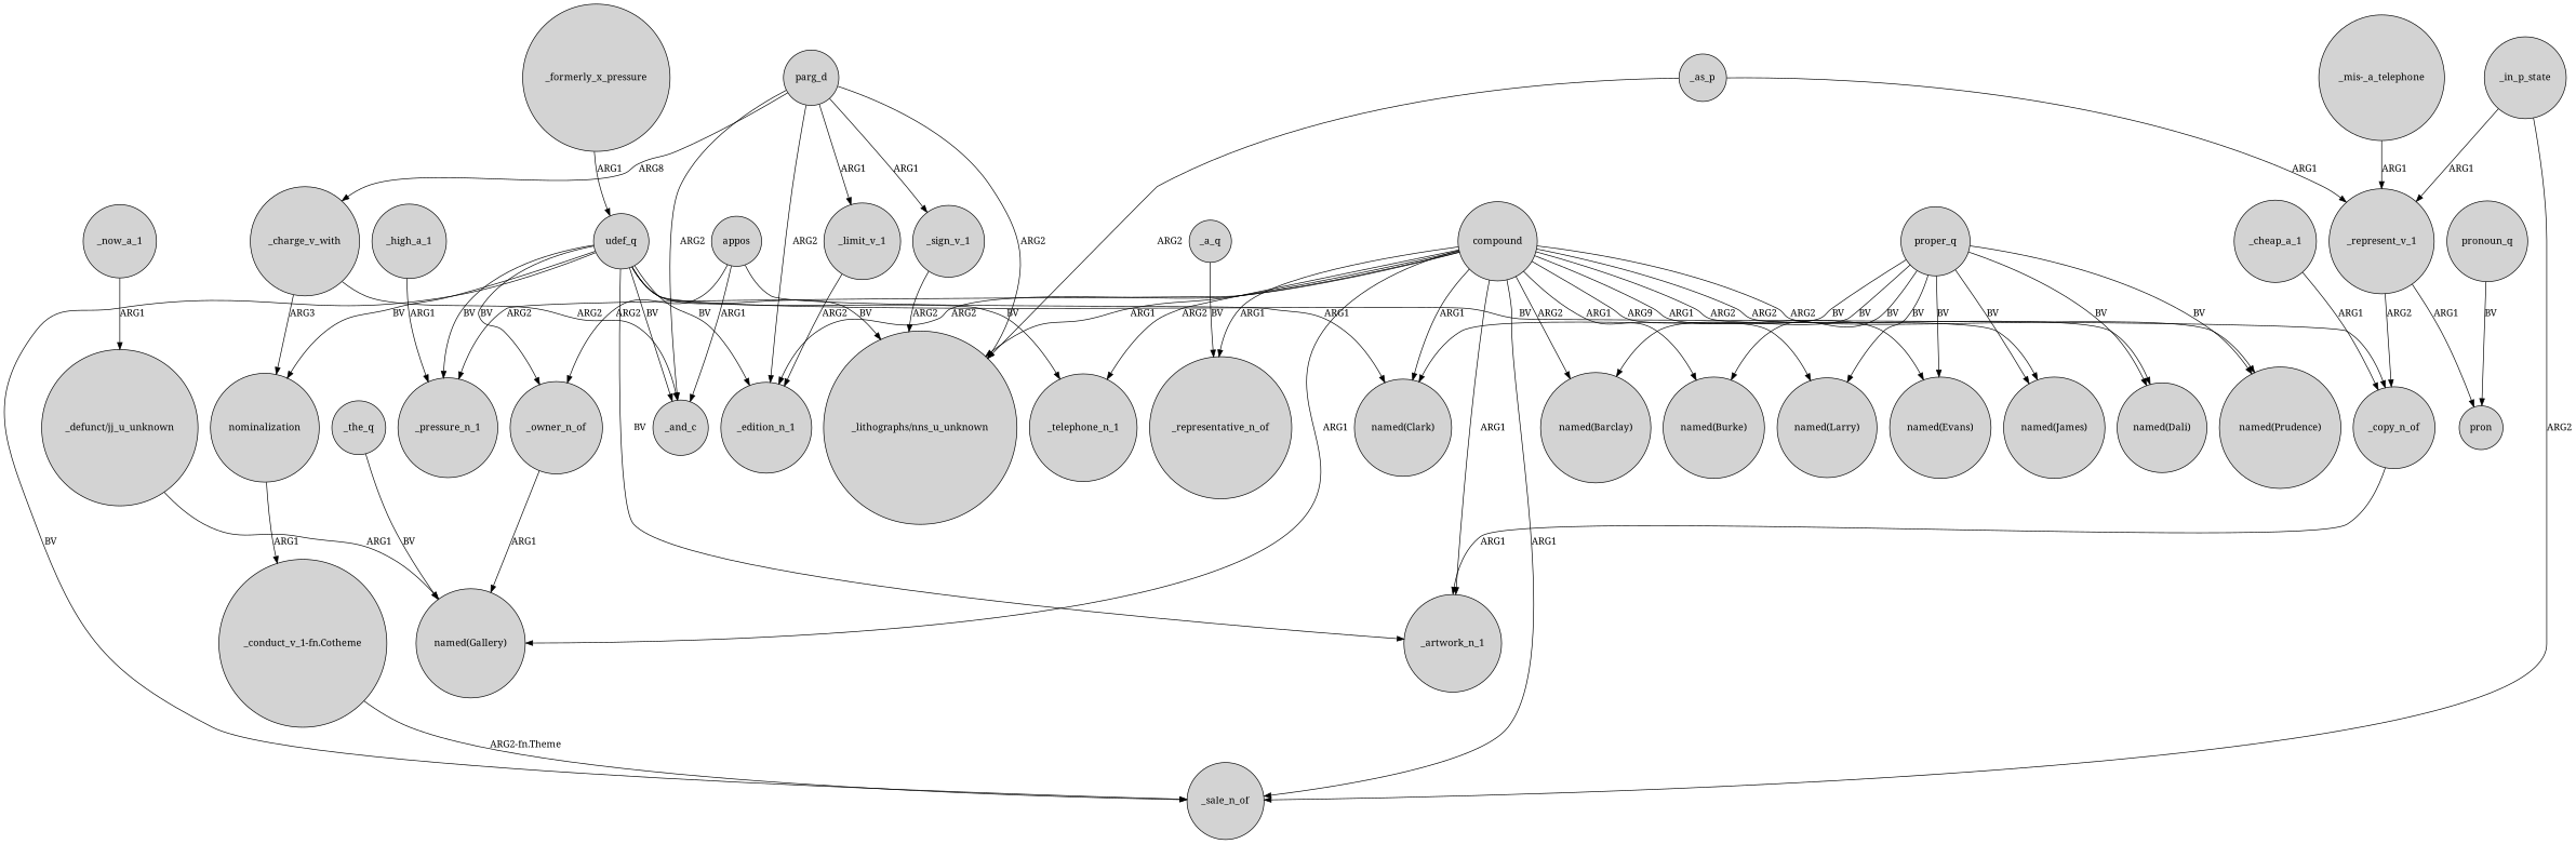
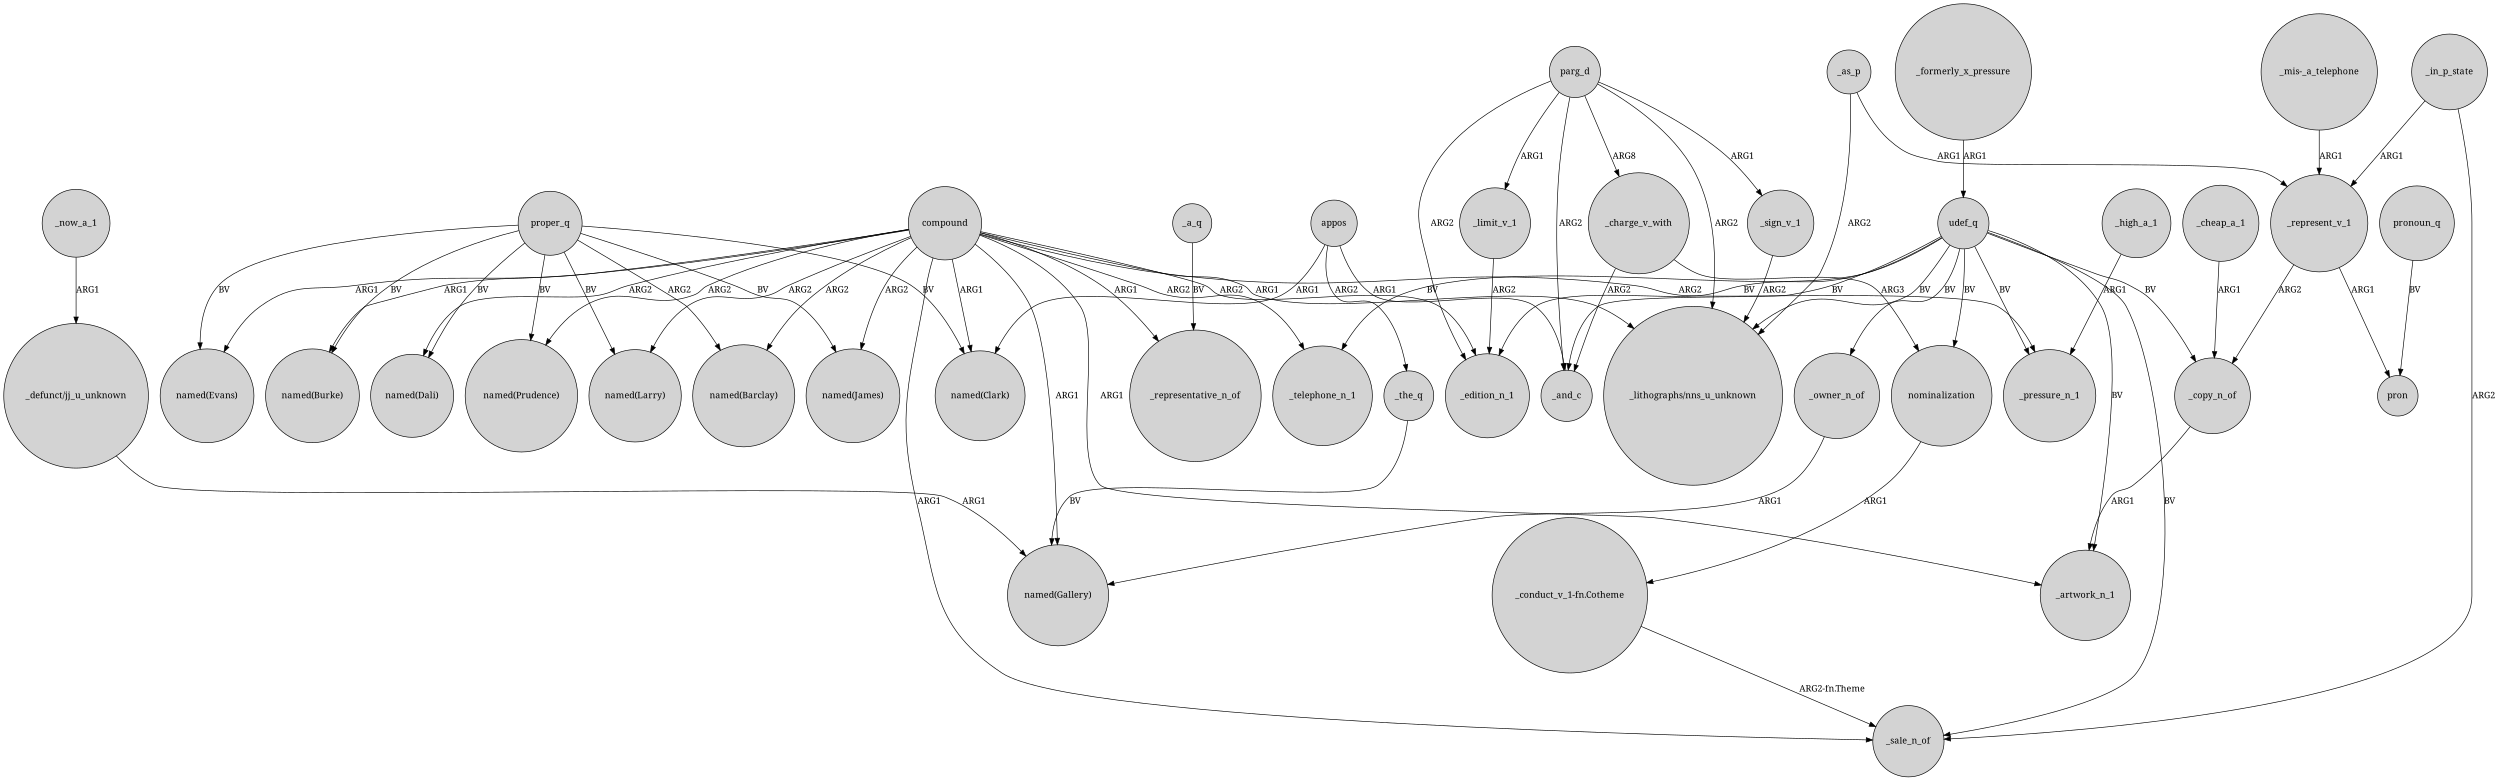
  digraph {
    fontname="Noto Serif"
    node [fontname="Noto Serif" shape=circle style=filled]
    edge [fontname="Noto Serif"]
    udef_q
    _pressure_n_1
    _owner_n_of
    "_lithographs/nns_u_unknown"
    _sale_n_of
    _artwork_n_1
    _edition_n_1
    _telephone_n_1
    _and_c
    _copy_n_of
    nominalization
    "named(Gallery)"
    "_conduct_v_1-fn.Cotheme"
    appos
    "named(Clark)"
    _sign_v_1
    parg_d
    _limit_v_1
    _charge_v_with
    proper_q
    "named(Evans)"
    "named(Burke)"
    "named(Prudence)"
    "named(James)"
    "named(Dali)"
    "named(Larry)"
    "named(Barclay)"
    _represent_v_1
    pron
    _in_p_state
    compound
    _representative_n_of
    _high_a_1
    _cheap_a_1
    _the_q
    pronoun_q
    n37 [label="_mis-_a_telephone"]
    _a_q
    n39 [label=_formerly_x_pressure]
    _as_p
    _now_a_1
    "_defunct/jj_u_unknown"
    udef_q -> _pressure_n_1 [label=BV]
    udef_q -> _owner_n_of [label=BV]
    udef_q -> "_lithographs/nns_u_unknown" [label=BV]
    udef_q -> _sale_n_of [label=BV]
    udef_q -> _artwork_n_1 [label=BV]
    udef_q -> _edition_n_1 [label=BV]
    udef_q -> _telephone_n_1 [label=BV]
    udef_q -> _and_c [label=BV]
    udef_q -> _copy_n_of [label=BV]
    udef_q -> nominalization [label=BV]
    _owner_n_of -> "named(Gallery)" [label=ARG1]
    _copy_n_of -> _artwork_n_1 [label=ARG1]
    nominalization -> "_conduct_v_1-fn.Cotheme" [label=ARG1]
    "_conduct_v_1-fn.Cotheme" -> _sale_n_of [label="ARG2-fn.Theme"]
-   appos -> _owner_n_of [label=ARG2]
+   appos -> _the_q [label=ARG2]
    appos -> _and_c [label=ARG1]
    appos -> "named(Clark)" [label=ARG1]
    _sign_v_1 -> "_lithographs/nns_u_unknown" [label=ARG2]
    parg_d -> "_lithographs/nns_u_unknown" [label=ARG2]
    parg_d -> _edition_n_1 [label=ARG2]
    parg_d -> _and_c [label=ARG2]
    parg_d -> _sign_v_1 [label=ARG1]
    parg_d -> _limit_v_1 [label=ARG1]
    parg_d -> _charge_v_with [label=ARG8]
    _limit_v_1 -> _edition_n_1 [label=ARG2]
    _charge_v_with -> _and_c [label=ARG2]
    _charge_v_with -> nominalization [label=ARG3]
    proper_q -> "named(Clark)" [label=BV]
    proper_q -> "named(Evans)" [label=BV]
    proper_q -> "named(Burke)" [label=BV]
    proper_q -> "named(Prudence)" [label=BV]
    proper_q -> "named(James)" [label=BV]
    proper_q -> "named(Dali)" [label=BV]
    proper_q -> "named(Larry)" [label=BV]
-   proper_q -> "named(Barclay)" [label=BV]
+   proper_q -> "named(Barclay)" [label=ARG2]
    _represent_v_1 -> _copy_n_of [label=ARG2]
    _represent_v_1 -> pron [label=ARG1]
    _in_p_state -> _sale_n_of [label=ARG2]
    _in_p_state -> _represent_v_1 [label=ARG1]
    compound -> _pressure_n_1 [label=ARG2]
    compound -> "_lithographs/nns_u_unknown" [label=ARG1]
    compound -> _sale_n_of [label=ARG1]
    compound -> _artwork_n_1 [label=ARG1]
    compound -> _edition_n_1 [label=ARG2]
    compound -> _telephone_n_1 [label=ARG2]
    compound -> "named(Gallery)" [label=ARG1]
    compound -> "named(Clark)" [label=ARG1]
    compound -> "named(Evans)" [label=ARG1]
    compound -> "named(Burke)" [label=ARG1]
    compound -> "named(Prudence)" [label=ARG2]
    compound -> "named(James)" [label=ARG2]
    compound -> "named(Dali)" [label=ARG2]
-   compound -> "named(Larry)" [label=ARG9]
+   compound -> "named(Larry)" [label=ARG2]
    compound -> "named(Barclay)" [label=ARG2]
    compound -> _representative_n_of [label=ARG1]
    _high_a_1 -> _pressure_n_1 [label=ARG1]
    _cheap_a_1 -> _copy_n_of [label=ARG1]
    _the_q -> "named(Gallery)" [label=BV]
    pronoun_q -> pron [label=BV]
    n37 -> _represent_v_1 [label=ARG1]
    _a_q -> _representative_n_of [label=BV]
    n39 -> udef_q [label=ARG1]
    _as_p -> "_lithographs/nns_u_unknown" [label=ARG2]
    _as_p -> _represent_v_1 [label=ARG1]
    _now_a_1 -> "_defunct/jj_u_unknown" [label=ARG1]
    "_defunct/jj_u_unknown" -> "named(Gallery)" [label=ARG1]
  }
